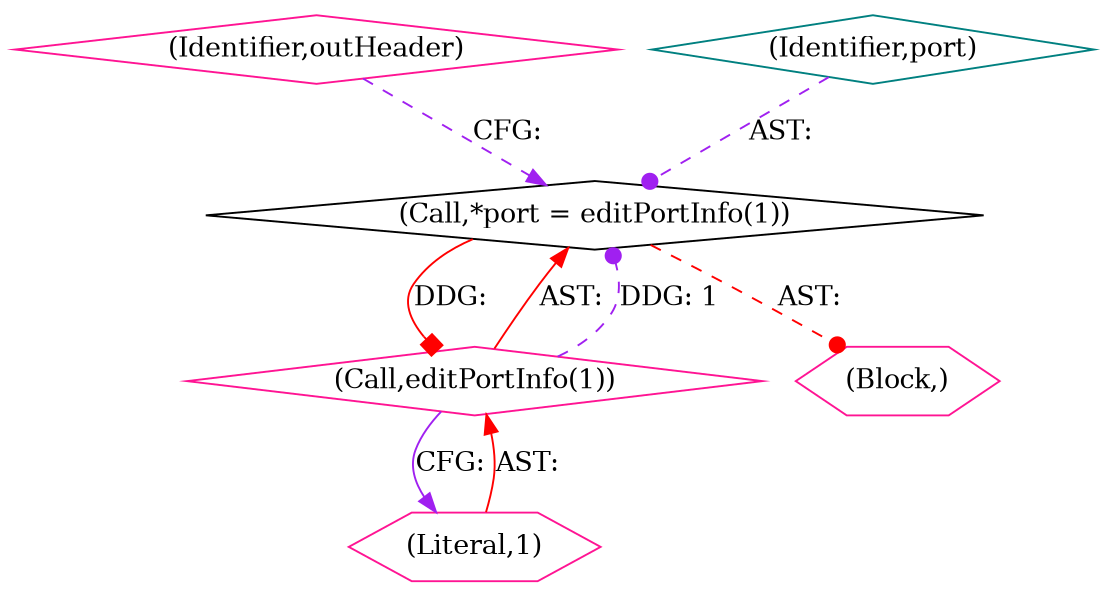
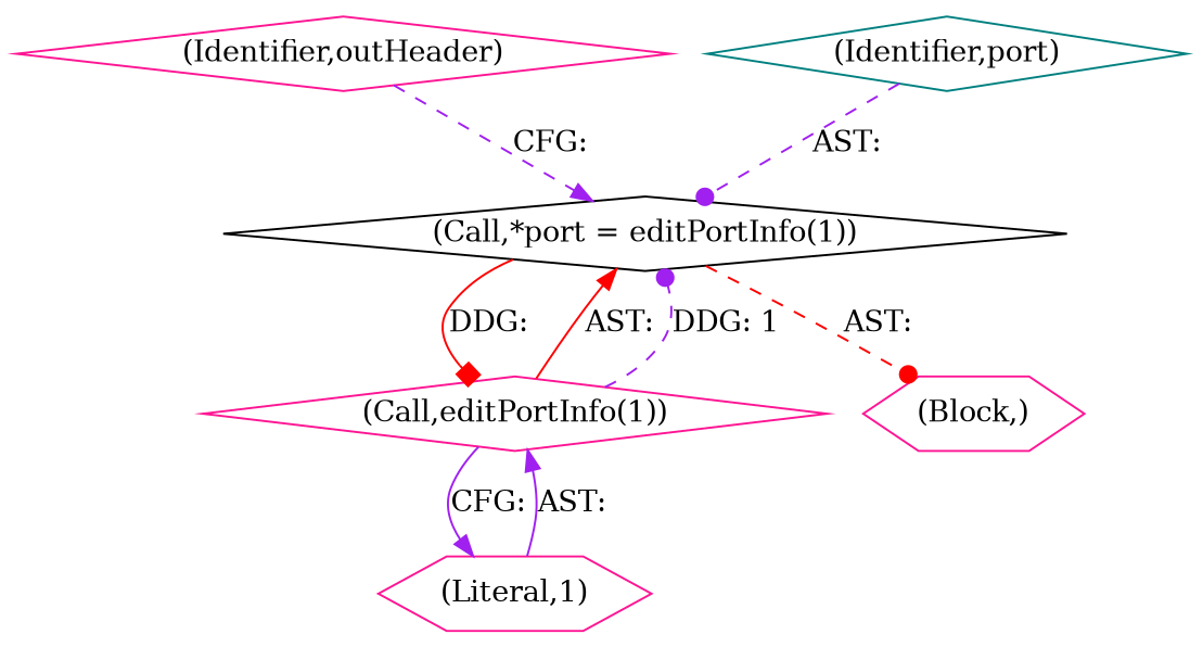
  digraph {
    node [color=deeppink shape=diamond]
    edge [arrowhead=normal color=red style=solid]
    n1 [color=black label="(Call,*port = editPortInfo(1))"]
    n2 [label="(Call,editPortInfo(1))"]
    n3 [label="(Block,)" shape=hexagon]
    n4 [label="(Literal,1)" shape=hexagon]
    n5 [label="(Identifier,outHeader)"]
    n6 [color=teal label="(Identifier,port)"]
    n1 -> n2 [arrowhead=box label="DDG: "]
    n1 -> n3 [arrowhead=dot label="AST: " style=dashed]
    n2 -> n1 [label="AST: "]
    n2 -> n1 [arrowhead=dot color=purple label="DDG: 1" style=dashed]
    n2 -> n4 [color=purple label="CFG: "]
-   n4 -> n2 [label="AST: "]
+   n4 -> n2 [color=purple label="AST: "]
    n5 -> n1 [color=purple label="CFG: " style=dashed]
    n6 -> n1 [arrowhead=dot color=purple label="AST: " style=dashed]
  }
